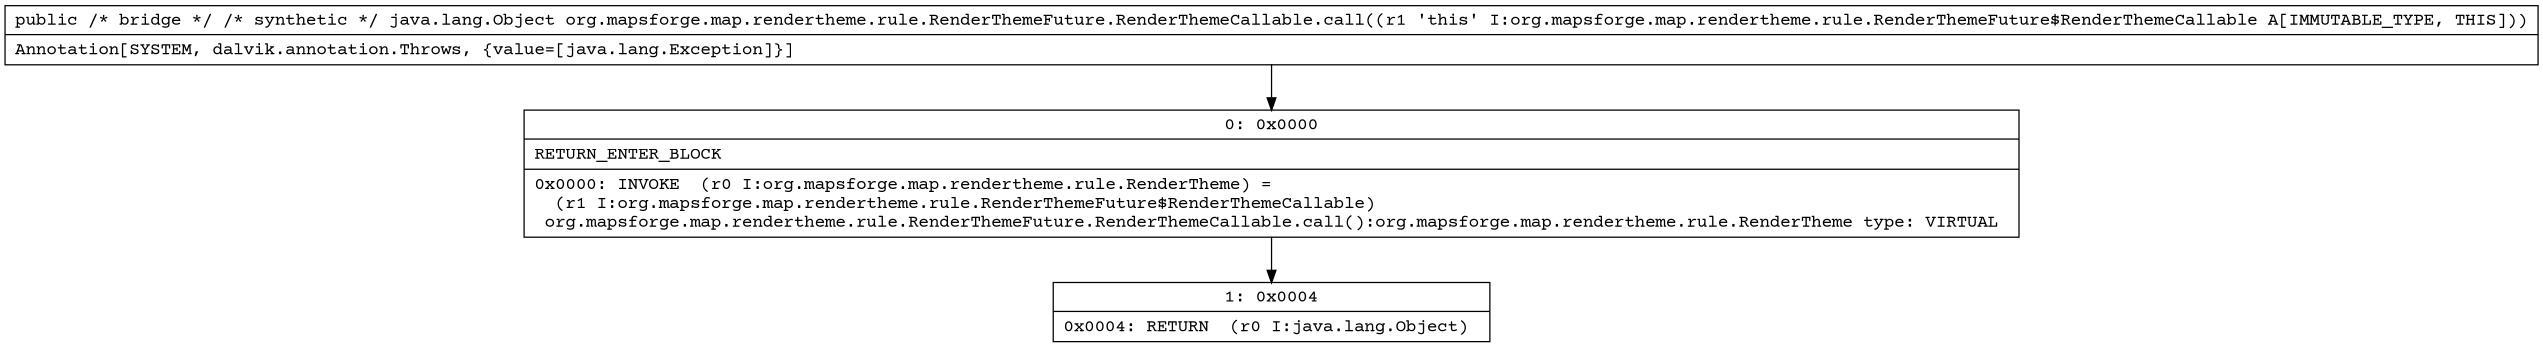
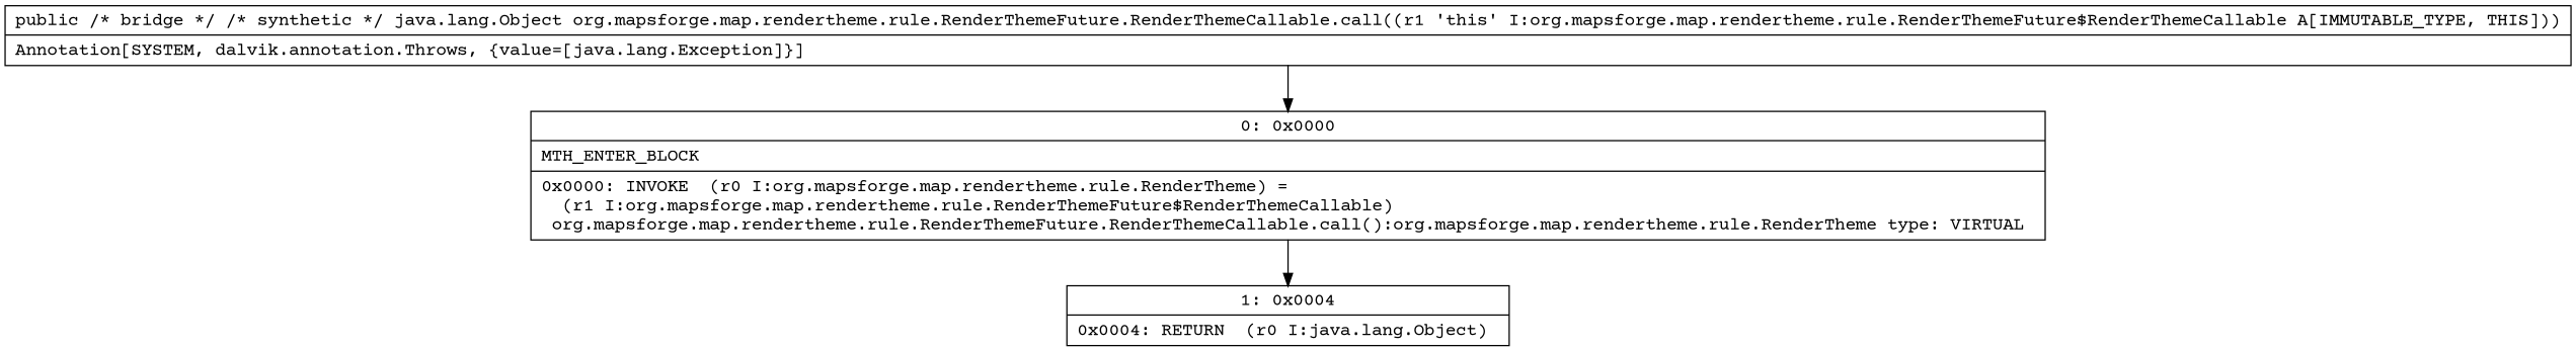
  digraph {
    fontname="Courier Prime"
    node [shape=record fontname="Courier Prime"]
    edge [fontname="Courier Prime"]
-   n1 [label="{0\:\ 0x0000|RETURN_ENTER_BLOCK\l|0x0000: INVOKE  (r0 I:org.mapsforge.map.rendertheme.rule.RenderTheme) = \l  (r1 I:org.mapsforge.map.rendertheme.rule.RenderThemeFuture$RenderThemeCallable)\l org.mapsforge.map.rendertheme.rule.RenderThemeFuture.RenderThemeCallable.call():org.mapsforge.map.rendertheme.rule.RenderTheme type: VIRTUAL \l}"]
+   n1 [label="{0\:\ 0x0000|MTH_ENTER_BLOCK\l|0x0000: INVOKE  (r0 I:org.mapsforge.map.rendertheme.rule.RenderTheme) = \l  (r1 I:org.mapsforge.map.rendertheme.rule.RenderThemeFuture$RenderThemeCallable)\l org.mapsforge.map.rendertheme.rule.RenderThemeFuture.RenderThemeCallable.call():org.mapsforge.map.rendertheme.rule.RenderTheme type: VIRTUAL \l}"]
    n2 [label="{1\:\ 0x0004|0x0004: RETURN  (r0 I:java.lang.Object) \l}"]
    n3 [label="{public \/* bridge *\/ \/* synthetic *\/ java.lang.Object org.mapsforge.map.rendertheme.rule.RenderThemeFuture.RenderThemeCallable.call((r1 'this' I:org.mapsforge.map.rendertheme.rule.RenderThemeFuture$RenderThemeCallable A[IMMUTABLE_TYPE, THIS]))  | Annotation[SYSTEM, dalvik.annotation.Throws, \{value=[java.lang.Exception]\}]\l}"]
    n1 -> n2
    n3 -> n1
  }
